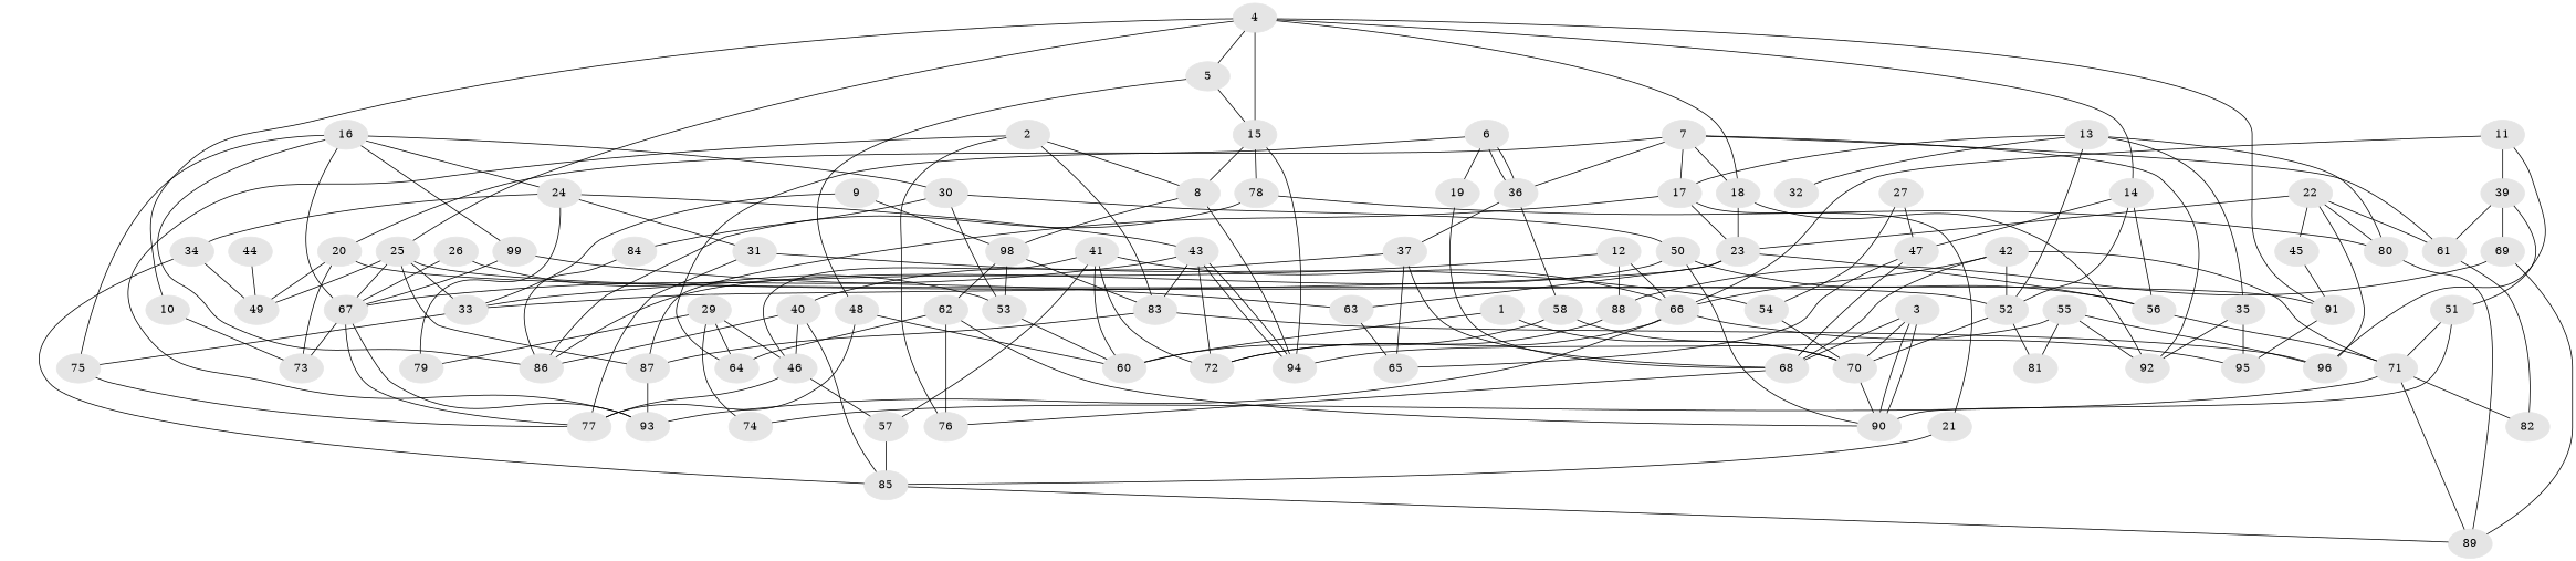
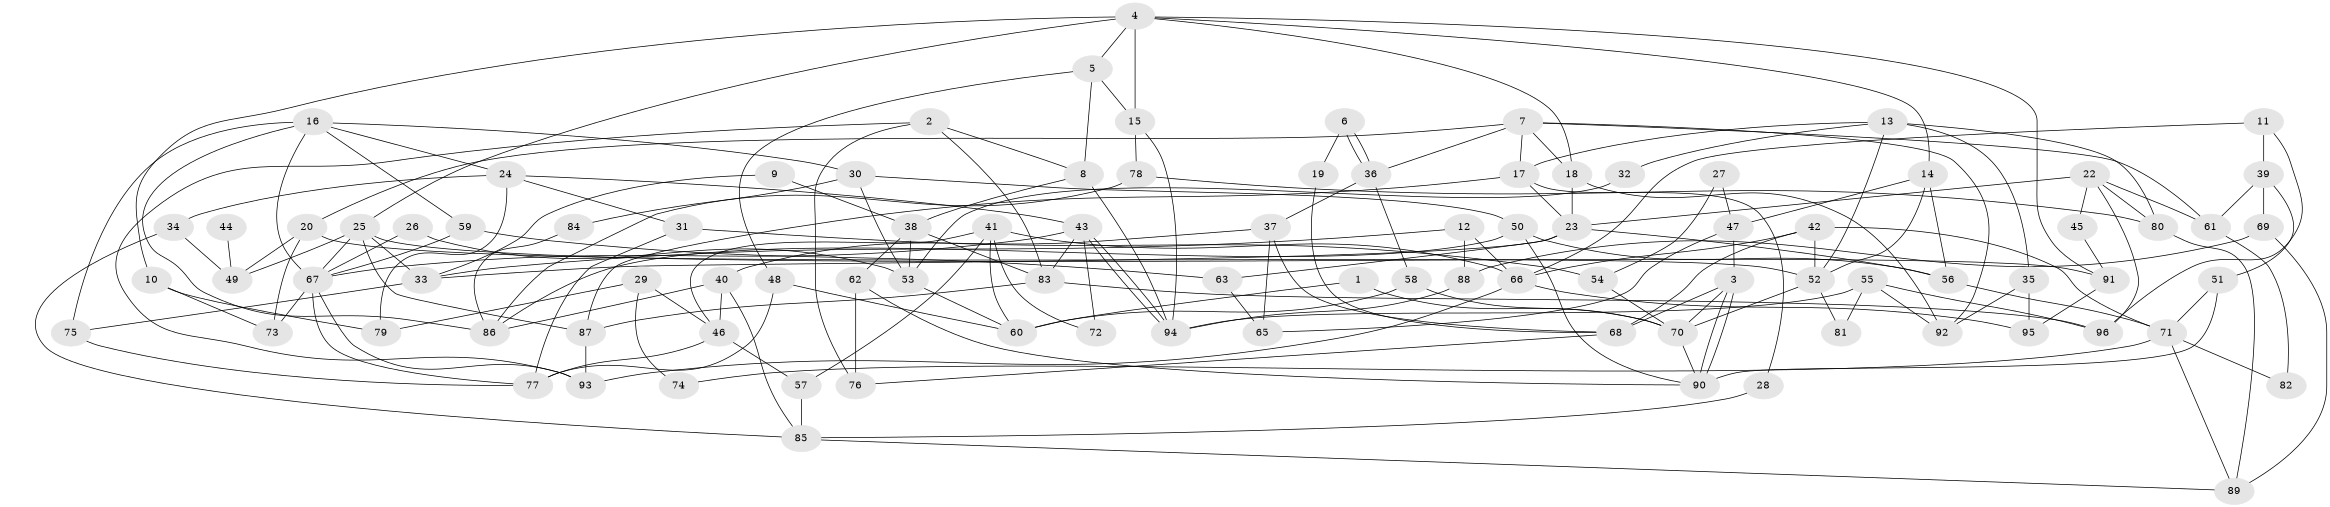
  graph {
    node [color=gray90 style=filled]
    1
    60
    70
    90
    2
    8
    76
    83
    93
-   38 [label=98]
+   38
    94
    96
    87
    3
    68
    4
    5
    10
    14
    15
    18
    25
    91
    48
    73
    79
    52
    47
    56
    78
    92
    23
    33
    67
    49
    95
    77
    6
    19
    36
-   64
    37
    58
    7
    17
    20
    61
-   28 [label=21]
+   28
    82
    53
    62
    9
    75
    11
    39
    66
    51
    69
    72
    12
    88
    13
    32
    35
    80
    81
    89
    65
    71
    86
    16
    24
    30
-   59 [label=99]
+   59
    31
    34
    43
    50
    84
    63
    85
    22
    45
    44
    54
    26
    27
    29
    46
    74
    57
    40
    41
    42
    55
    1 -- 60
    1 -- 70
    70 -- 90
    2 -- 8
    2 -- 76
    2 -- 83
    2 -- 93
    8 -- 38
    8 -- 94
    83 -- 96
    83 -- 87
    38 -- 83
    38 -- 53
    38 -- 62
    87 -- 93
    3 -- 70
    3 -- 90
    3 -- 90
    3 -- 68
    68 -- 76
    4 -- 5
    4 -- 10
    4 -- 14
    4 -- 15
    4 -- 18
    4 -- 25
    4 -- 91
-   15 -- 8
+   5 -- 8
    5 -- 15
    5 -- 48
    10 -- 73
+   10 -- 79
    14 -- 52
    14 -- 47
    14 -- 56
    15 -- 94
    15 -- 78
    18 -- 92
    18 -- 23
    25 -- 87
    25 -- 91
    25 -- 33
    25 -- 67
    25 -- 49
    91 -- 95
    48 -- 60
    48 -- 77
    52 -- 70
    52 -- 81
-   47 -- 68
+   47 -- 3
    47 -- 65
    56 -- 71
    78 -- 80
    78 -- 86
    23 -- 56
    23 -- 33
    23 -- 63
    33 -- 75
    67 -- 93
    67 -- 73
    67 -- 77
    6 -- 19
    6 -- 36
    6 -- 36
-   6 -- 64
    19 -- 68
    36 -- 37
    36 -- 58
    37 -- 68
    37 -- 65
    37 -- 40
    58 -- 60
    58 -- 70
    7 -- 18
    7 -- 92
    7 -- 36
    7 -- 17
    7 -- 20
    7 -- 61
    17 -- 87
    17 -- 23
    17 -- 28
    20 -- 73
    20 -- 52
    20 -- 49
    61 -- 82
    28 -- 85
    53 -- 60
    62 -- 90
    62 -- 76
-   62 -- 64
    9 -- 38
    9 -- 33
    75 -- 77
    11 -- 96
    11 -- 39
    11 -- 66
    39 -- 61
    39 -- 51
    39 -- 69
    66 -- 93
    66 -- 95
-   66 -- 72
    51 -- 90
    51 -- 71
    69 -- 88
    69 -- 89
    12 -- 33
    12 -- 66
    12 -- 88
-   88 -- 72
+   88 -- 94
    13 -- 52
    13 -- 17
    13 -- 32
    13 -- 35
    13 -- 80
+   32 -- 53
    35 -- 92
    35 -- 95
    80 -- 89
    71 -- 82
    71 -- 89
    71 -- 74
    16 -- 67
    16 -- 75
    16 -- 86
    16 -- 24
    16 -- 30
    16 -- 59
    24 -- 79
    24 -- 31
    24 -- 34
    24 -- 43
    30 -- 53
    30 -- 50
    30 -- 84
    59 -- 67
    59 -- 63
    31 -- 77
    31 -- 54
    34 -- 49
    34 -- 85
    43 -- 83
    43 -- 94
    43 -- 94
    43 -- 67
    43 -- 72
    50 -- 90
    50 -- 56
    50 -- 86
    84 -- 86
    63 -- 65
    85 -- 89
    22 -- 96
    22 -- 23
    22 -- 61
    22 -- 80
    22 -- 45
    45 -- 91
    44 -- 49
    54 -- 70
    26 -- 67
    26 -- 53
    27 -- 47
    27 -- 54
    29 -- 79
-   29 -- 64
    29 -- 46
    29 -- 74
    46 -- 77
    46 -- 57
    57 -- 85
    40 -- 86
    40 -- 85
    40 -- 46
    41 -- 60
    41 -- 66
    41 -- 72
    41 -- 46
    41 -- 57
    42 -- 68
    42 -- 52
    42 -- 66
    42 -- 71
    55 -- 94
    55 -- 96
    55 -- 92
    55 -- 81
  }
